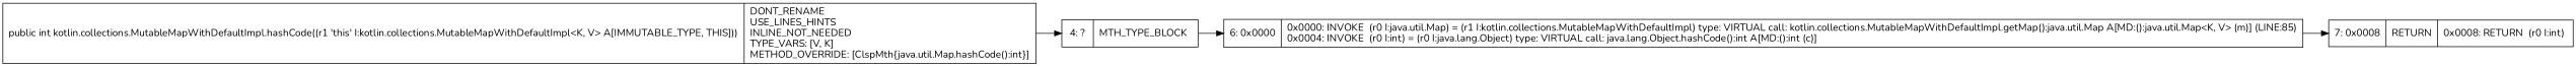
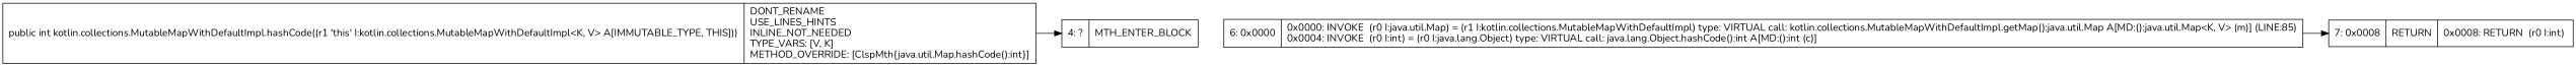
  digraph {
    fontname=Nunito
    rankdir=LR
    node [fontname=Nunito shape=record]
    edge [fontname=Nunito]
-   n1 [label="{4\:\ ?|MTH_TYPE_BLOCK\l}"]
+   n1 [label="{4\:\ ?|MTH_ENTER_BLOCK\l}"]
    n2 [label="{6\:\ 0x0000|0x0000: INVOKE  (r0 I:java.util.Map) = (r1 I:kotlin.collections.MutableMapWithDefaultImpl) type: VIRTUAL call: kotlin.collections.MutableMapWithDefaultImpl.getMap():java.util.Map A[MD:():java.util.Map\<K, V\> (m)] (LINE:85)\l0x0004: INVOKE  (r0 I:int) = (r0 I:java.lang.Object) type: VIRTUAL call: java.lang.Object.hashCode():int A[MD:():int (c)]\l}"]
    n3 [label="{7\:\ 0x0008|RETURN\l|0x0008: RETURN  (r0 I:int) \l}"]
    n4 [label="{public int kotlin.collections.MutableMapWithDefaultImpl.hashCode((r1 'this' I:kotlin.collections.MutableMapWithDefaultImpl\<K, V\> A[IMMUTABLE_TYPE, THIS]))  | DONT_RENAME\lUSE_LINES_HINTS\lINLINE_NOT_NEEDED\lTYPE_VARS: [V, K]\lMETHOD_OVERRIDE: [ClspMth\{java.util.Map.hashCode():int\}]\l}"]
-   n1 -> n2
    n2 -> n3
    n4 -> n1
  }
